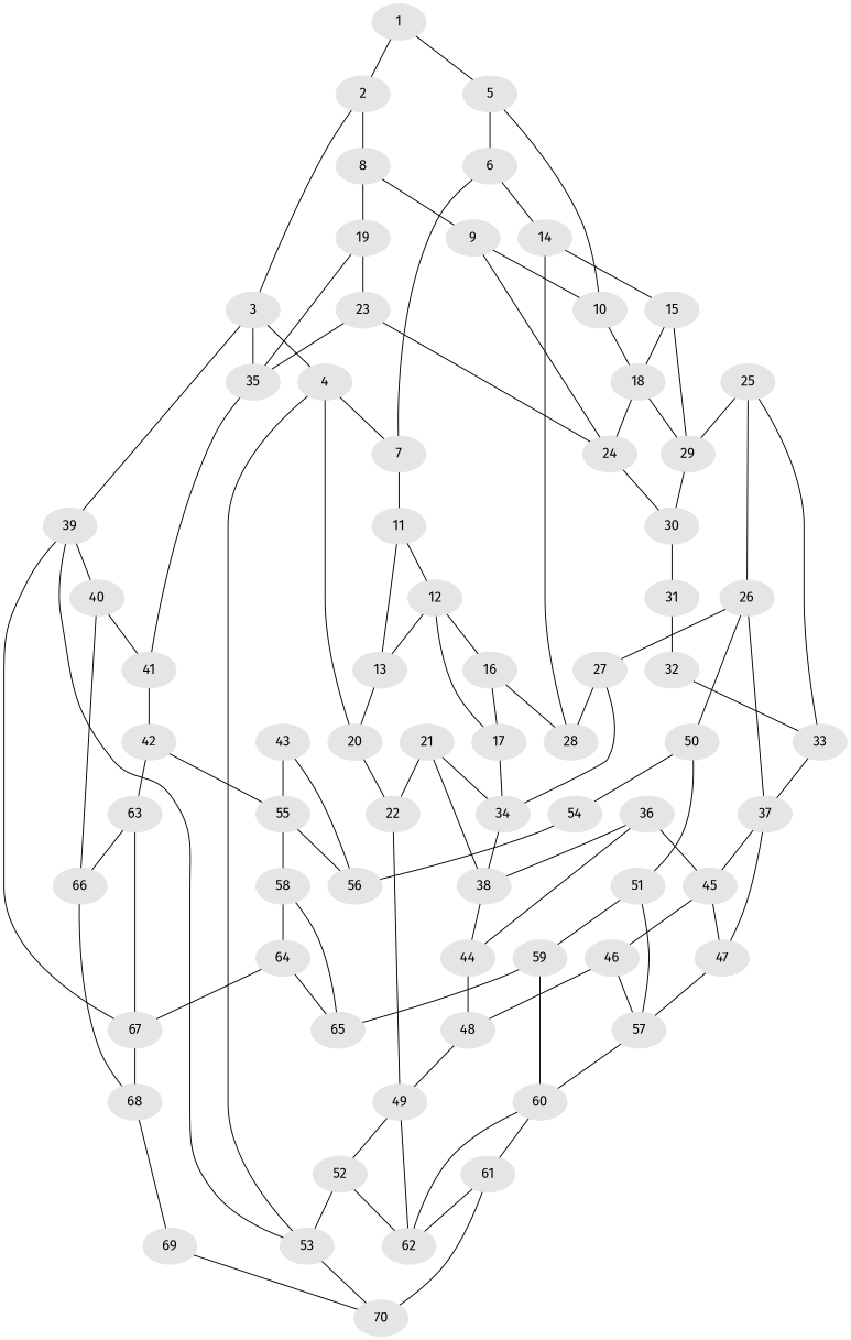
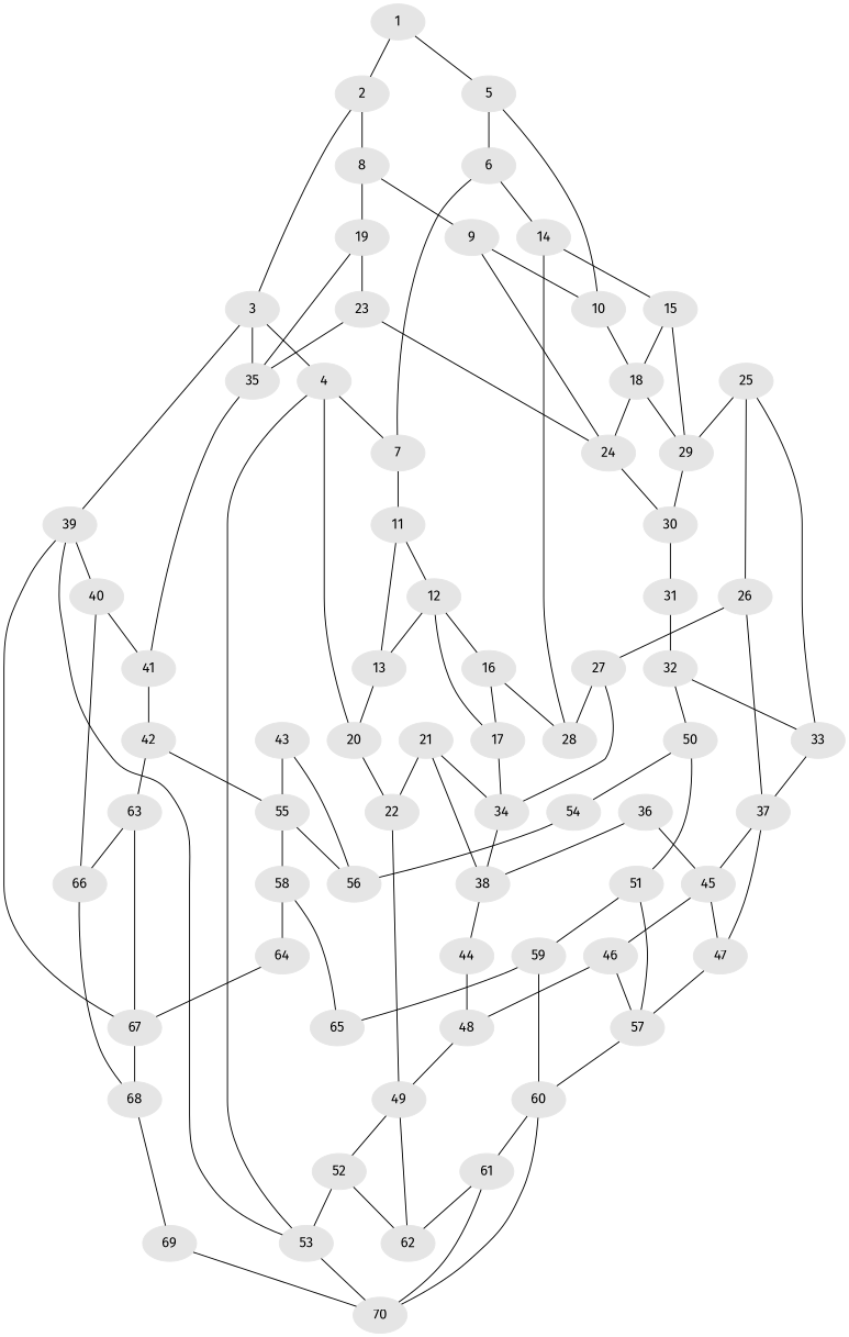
  graph {
    fontname="Fira Sans"
    node [color=gray90 fontname="Fira Sans" style=filled]
    edge [fontname="Fira Sans" weight=1.0]
    1
    2
    5
    3
    8
    6
    10
    4
    35
    39
    9
    19
    7
    20
    53
    41
    40
    67
    11
    22
    70
    14
    18
    15
    28
    12
    13
    24
    23
    30
    29
    16
    17
    34
    38
    49
    21
    44
    52
    62
    31
    25
    26
    33
    27
    37
    45
    47
    32
    50
    43
    55
    56
    51
    54
    42
    36
    48
    46
    57
    66
    68
    69
    63
    58
    60
    59
    65
    64
    61
    1 -- 2
    1 -- 5
    2 -- 3
    2 -- 8
    5 -- 6
    5 -- 10
    3 -- 4
    3 -- 35
    3 -- 39
    8 -- 9
    8 -- 19 [weight=2.0]
    6 -- 7
    6 -- 14
    10 -- 18
    4 -- 7
    4 -- 20
    4 -- 53
    35 -- 41
    39 -- 53
    39 -- 40
    39 -- 67
    9 -- 10
    9 -- 24
    19 -- 35
    19 -- 23
    7 -- 11
    20 -- 22
    53 -- 70
    41 -- 42
    40 -- 41
    40 -- 66 [weight=2.0]
    67 -- 68
    11 -- 12
    11 -- 13
    22 -- 49
    14 -- 15
    14 -- 28
    18 -- 24
    18 -- 29
    15 -- 18
    15 -- 29
    12 -- 13
    12 -- 16
    12 -- 17
    13 -- 20 [weight=2.0]
    24 -- 30
    23 -- 35
    23 -- 24
    30 -- 31
    29 -- 30
    16 -- 28 [weight=2.0]
    16 -- 17
    17 -- 34
    34 -- 38
    38 -- 44
    49 -- 52
    49 -- 62
    21 -- 22
    21 -- 34
    21 -- 38
    44 -- 48 [weight=2.0]
    52 -- 53
    52 -- 62
    31 -- 32
    25 -- 29
    25 -- 26
    25 -- 33
    26 -- 27
    26 -- 37
    33 -- 37
    27 -- 28
    27 -- 34
    37 -- 45
    37 -- 47
    45 -- 47
    45 -- 46
    47 -- 57
    32 -- 33
-   26 -- 50
+   32 -- 50
    50 -- 51
    50 -- 54
    43 -- 55
    43 -- 56
    55 -- 56
    55 -- 58
    51 -- 57
    51 -- 59
    54 -- 56 [weight=2.0]
    42 -- 55
    42 -- 63
    36 -- 38
-   36 -- 44
    36 -- 45
    48 -- 49
    46 -- 48
    46 -- 57
    57 -- 60
    66 -- 68
    68 -- 69
    69 -- 70
    63 -- 67
    63 -- 66
    58 -- 65
    58 -- 64
-   60 -- 62
+   60 -- 70
    60 -- 61
    59 -- 60
    59 -- 65
    64 -- 67 [weight=2.0]
-   64 -- 65
    61 -- 70
    61 -- 62
  }
